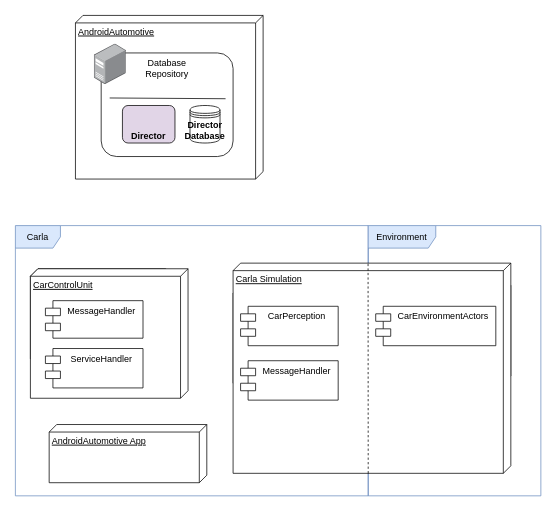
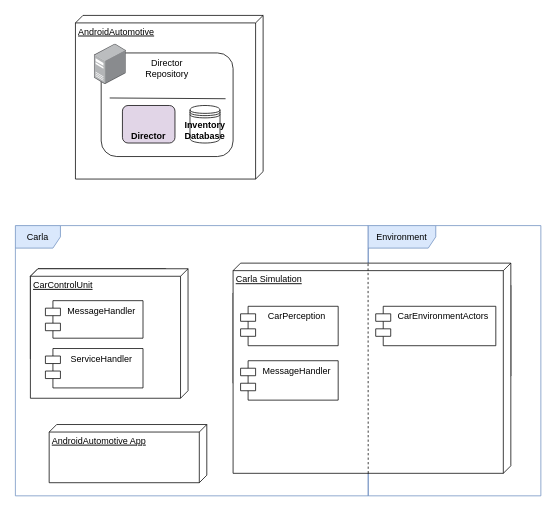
  <mxCell id="0" />
  <mxCell id="1" parent="0" />
  <mxCell id="2" value="Carla" style="shape=umlFrame;fillColor=#dae8fc;strokeColor=#6c8ebf;gradientColor=none;" parent="1" vertex="1"><mxGeometry x="20" y="300" width="470" height="360" as="geometry" /></mxCell>
  <mxCell id="3" value="CarControlUnit" style="verticalAlign=top;align=left;spacingTop=8;spacingLeft=2;spacingRight=12;shape=cube;size=10;direction=south;fontStyle=4;" parent="1" vertex="1"><mxGeometry x="40" y="357.5" width="180" height="120" as="geometry" /></mxCell>
  <mxCell id="4" value="Carla Simulation" style="verticalAlign=top;align=left;spacingTop=8;spacingLeft=2;spacingRight=12;shape=cube;size=10;direction=south;fontStyle=4;" parent="1" vertex="1"><mxGeometry x="310" y="380" width="370" height="130" as="geometry" /></mxCell>
  <mxCell id="5" value="CarPerception" style="shape=module;align=left;spacingLeft=20;align=center;verticalAlign=top;" parent="1" vertex="1"><mxGeometry x="320" y="425" width="130" height="50" as="geometry" /></mxCell>
  <mxCell id="6" value="CarEnvironment" style="shape=module;align=left;spacingLeft=20;align=center;verticalAlign=top;" parent="1" vertex="1"><mxGeometry x="520" y="425" width="140" height="50" as="geometry" /></mxCell>
  <mxCell id="7" value="" style="endArrow=none;dashed=1;html=1;entryX=0;entryY=0.514;entryDx=0;entryDy=0;entryPerimeter=0;exitX=0;exitY=0;exitDx=130;exitDy=190;exitPerimeter=0;" parent="1" source="4" target="4" edge="1"><mxGeometry width="50" height="50" relative="1" as="geometry"><mxPoint x="710" y="620" as="sourcePoint" /><mxPoint x="360" y="660" as="targetPoint" /></mxGeometry></mxCell>
  <mxCell id="8" value="Environment" style="shape=umlFrame;fillColor=#dae8fc;strokeColor=#6c8ebf;gradientColor=none;width=90;height=30;" parent="1" vertex="1"><mxGeometry x="490" y="300" width="230" height="360" as="geometry" /></mxCell>
  <mxCell id="9" value="AndroidAutomotive App" style="verticalAlign=top;align=left;spacingTop=8;spacingLeft=2;spacingRight=12;shape=cube;size=10;direction=south;fontStyle=4;" parent="1" vertex="1"><mxGeometry x="65" y="565" width="210" height="77.5" as="geometry" /></mxCell>
  <mxCell id="10" value="CarControlUnit" style="verticalAlign=top;align=left;spacingTop=8;spacingLeft=2;spacingRight=12;shape=cube;size=10;direction=south;fontStyle=4;" parent="1" vertex="1"><mxGeometry x="40" y="357.5" width="210" height="172.5" as="geometry" /></mxCell>
  <mxCell id="11" value="Carla Simulation" style="verticalAlign=top;align=left;spacingTop=8;spacingLeft=2;spacingRight=12;shape=cube;size=10;direction=south;fontStyle=4;" parent="1" vertex="1"><mxGeometry x="310" y="350" width="370" height="280" as="geometry" /></mxCell>
  <mxCell id="12" value="CarPerception" style="shape=module;align=left;spacingLeft=20;align=center;verticalAlign=top;" parent="1" vertex="1"><mxGeometry x="320" y="407.5" width="130" height="52.5" as="geometry" /></mxCell>
  <mxCell id="13" value="CarEnvironmentActors" style="shape=module;align=left;spacingLeft=20;align=center;verticalAlign=top;" parent="1" vertex="1"><mxGeometry x="500" y="407.5" width="160" height="52.5" as="geometry" /></mxCell>
  <mxCell id="14" value="" style="endArrow=none;dashed=1;html=1;entryX=0;entryY=0.514;entryDx=0;entryDy=0;entryPerimeter=0;exitX=0;exitY=0;exitDx=280;exitDy=190;exitPerimeter=0;" parent="1" source="11" target="11" edge="1"><mxGeometry width="50" height="50" relative="1" as="geometry"><mxPoint x="710" y="620" as="sourcePoint" /><mxPoint x="360" y="660" as="targetPoint" /></mxGeometry></mxCell>
  <mxCell id="15" value="MessageHandler" style="shape=module;align=left;spacingLeft=20;align=center;verticalAlign=top;" parent="1" vertex="1"><mxGeometry x="320" y="480" width="130" height="52.5" as="geometry" /></mxCell>
  <mxCell id="16" value="MessageHandler" style="shape=module;align=left;spacingLeft=20;align=center;verticalAlign=top;fillColor=#FFFFFF;gradientColor=none;html=0;" parent="1" vertex="1"><mxGeometry x="60" y="400" width="130" height="50" as="geometry" /></mxCell>
  <mxCell id="17" value="ServiceHandler" style="shape=module;align=left;spacingLeft=20;align=center;verticalAlign=top;" parent="1" vertex="1"><mxGeometry x="60" y="463.75" width="130" height="52.5" as="geometry" /></mxCell>
  <mxCell id="18" value="AndroidAutomotive" style="verticalAlign=top;align=left;spacingTop=8;spacingLeft=2;spacingRight=12;shape=cube;size=10;direction=south;fontStyle=4;" parent="1" vertex="1"><mxGeometry x="100" y="20" width="250" height="218" as="geometry" /></mxCell>
- <mxCell id="19" value="Database&#10;Repository" style="rounded=1;verticalAlign=top;fontSize=12;" parent="1" vertex="1"><mxGeometry x="134.28" y="70" width="175.72" height="138" as="geometry" /></mxCell>
+ <mxCell id="19" value="Director&#10;Repository" style="rounded=1;verticalAlign=top;fontSize=12;" parent="1" vertex="1"><mxGeometry x="134.28" y="70" width="175.72" height="138" as="geometry" /></mxCell>
  <mxCell id="20" value="" style="points=[];aspect=fixed;html=1;align=center;shadow=0;dashed=0;image;image=img/lib/allied_telesis/computer_and_terminals/Server_Desktop.svg;fontSize=12;" parent="1" vertex="1"><mxGeometry x="125" y="58" width="42.6" height="54" as="geometry" /></mxCell>
  <mxCell id="21" value="Director" style="rounded=1;verticalAlign=bottom;fontStyle=1;fontSize=12;fillColor=#e1d5e7;" parent="1" vertex="1"><mxGeometry x="162.6" y="140" width="70" height="50" as="geometry" /></mxCell>
  <mxCell id="22" value="" style="shape=image;html=1;verticalAlign=top;verticalLabelPosition=bottom;labelBackgroundColor=#ffffff;imageAspect=0;aspect=fixed;image=https://cdn2.iconfinder.com/data/icons/font-awesome/1792/gears-128.png;fontSize=12;" parent="1" vertex="1"><mxGeometry x="187.6" y="150" width="20" height="20" as="geometry" /></mxCell>
- <mxCell id="23" value="Director&#10;Database" style="shape=datastore;fontSize=12;fontStyle=1" parent="1" vertex="1"><mxGeometry x="252.6" y="140" width="40" height="50" as="geometry" /></mxCell>
+ <mxCell id="23" value="Inventory&#10;Database" style="shape=datastore;fontSize=12;fontStyle=1" parent="1" vertex="1"><mxGeometry x="252.6" y="140" width="40" height="50" as="geometry" /></mxCell>
  <mxCell id="24" value="" style="endArrow=none;html=1;fontSize=12;" parent="1" edge="1"><mxGeometry width="50" height="50" relative="1" as="geometry"><mxPoint x="145.6" y="130" as="sourcePoint" /><mxPoint x="300" y="131" as="targetPoint" /></mxGeometry></mxCell>
